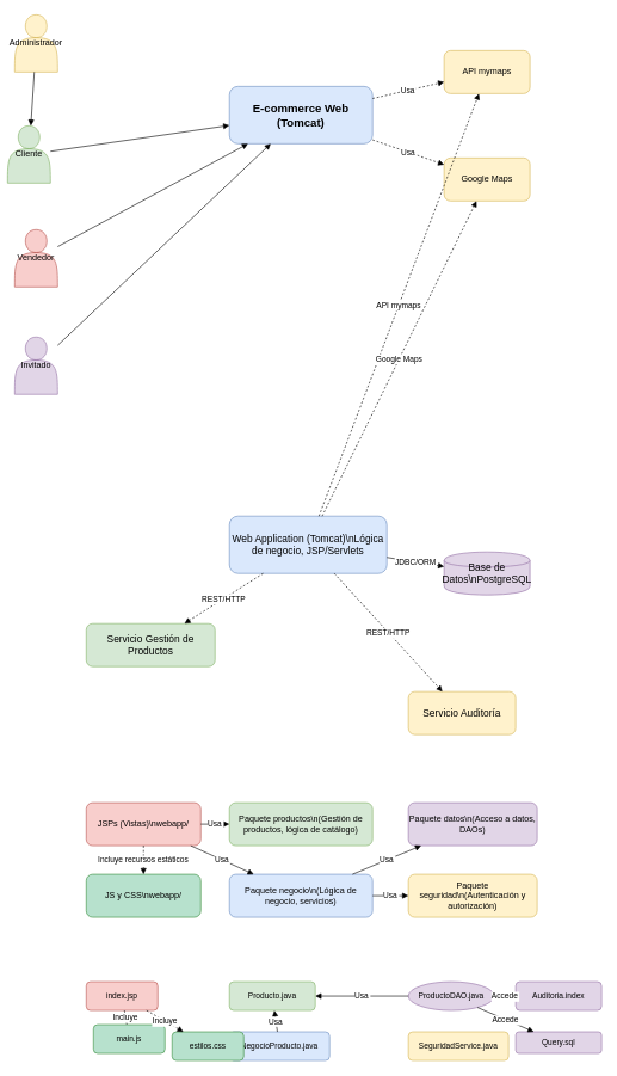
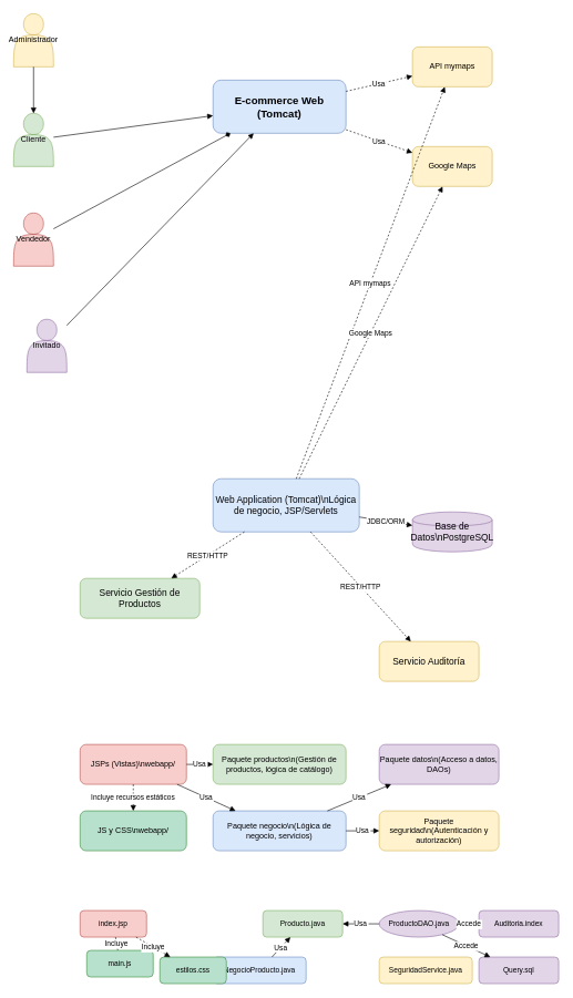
  <mxCell id="0" />
  <mxCell id="1" parent="0" />
  <mxCell id="2" value="E-commerce Web (Tomcat)" style="rounded=1;whiteSpace=wrap;html=1;fillColor=#dae8fc;strokeColor=#6c8ebf;fontSize=16;fontStyle=1;" parent="1" vertex="1"><mxGeometry x="320" y="120" width="200" height="80" as="geometry" /></mxCell>
  <mxCell id="3" value="Administrador" style="shape=actor;whiteSpace=wrap;html=1;fillColor=#fff2cc;strokeColor=#d6b656;" parent="1" vertex="1"><mxGeometry x="20" y="20" width="60" height="80" as="geometry" /></mxCell>
- <mxCell id="4" value="Cliente" style="shape=actor;whiteSpace=wrap;html=1;fillColor=#d5e8d4;strokeColor=#82b366;" parent="1" vertex="1"><mxGeometry x="10" y="175" width="60" height="80" as="geometry" /></mxCell>
+ <mxCell id="4" value="Cliente" style="shape=actor;whiteSpace=wrap;html=1;fillColor=#d5e8d4;strokeColor=#82b366;" parent="1" vertex="1"><mxGeometry x="20" y="170" width="60" height="80" as="geometry" /></mxCell>
  <mxCell id="5" value="Vendedor" style="shape=actor;whiteSpace=wrap;html=1;fillColor=#f8cecc;strokeColor=#b85450;" parent="1" vertex="1"><mxGeometry x="20" y="320" width="60" height="80" as="geometry" /></mxCell>
- <mxCell id="6" value="Invitado" style="shape=actor;whiteSpace=wrap;html=1;fillColor=#e1d5e7;strokeColor=#9673a6;" parent="1" vertex="1"><mxGeometry x="20" y="470" width="60" height="80" as="geometry" /></mxCell>
+ <mxCell id="6" value="Invitado" style="shape=actor;whiteSpace=wrap;html=1;fillColor=#e1d5e7;strokeColor=#9673a6;" parent="1" vertex="1"><mxGeometry x="40" y="480" width="60" height="80" as="geometry" /></mxCell>
  <mxCell id="7" value="API mymaps" style="rounded=1;whiteSpace=wrap;html=1;fillColor=#fff2cc;strokeColor=#d6b656;" parent="1" vertex="1"><mxGeometry x="620" y="70" width="120" height="60" as="geometry" /></mxCell>
  <mxCell id="8" value="Google Maps" style="rounded=1;whiteSpace=wrap;html=1;fillColor=#fff2cc;strokeColor=#d6b656;" parent="1" vertex="1"><mxGeometry x="620" y="220" width="120" height="60" as="geometry" /></mxCell>
  <mxCell id="9" value="Web Application (Tomcat)\nLógica de negocio, JSP/Servlets" style="rounded=1;whiteSpace=wrap;html=1;fillColor=#dae8fc;strokeColor=#6c8ebf;fontSize=14;" parent="1" vertex="1"><mxGeometry x="320" y="720" width="220" height="80" as="geometry" /></mxCell>
  <mxCell id="10" value="Base de Datos\nPostgreSQL" style="shape=cylinder;whiteSpace=wrap;html=1;fillColor=#e1d5e7;strokeColor=#9673a6;fontSize=14;" parent="1" vertex="1"><mxGeometry x="620" y="770" width="120" height="60" as="geometry" /></mxCell>
  <mxCell id="11" value="Servicio Gestión de Productos" style="rounded=1;whiteSpace=wrap;html=1;fillColor=#d5e8d4;strokeColor=#82b366;fontSize=14;" parent="1" vertex="1"><mxGeometry x="120" y="870" width="180" height="60" as="geometry" /></mxCell>
  <mxCell id="12" value="Servicio Auditoría" style="rounded=1;whiteSpace=wrap;html=1;fillColor=#fff2cc;strokeColor=#d6b656;fontSize=14;" parent="1" vertex="1"><mxGeometry x="570" y="965" width="150" height="60" as="geometry" /></mxCell>
  <mxCell id="13" value="Paquete productos\n(Gestión de productos, lógica de catálogo)" style="rounded=1;whiteSpace=wrap;html=1;fillColor=#d5e8d4;strokeColor=#82b366;fontSize=12;" parent="1" vertex="1"><mxGeometry x="320" y="1120" width="200" height="60" as="geometry" /></mxCell>
  <mxCell id="14" value="Paquete datos\n(Acceso a datos, DAOs)" style="rounded=1;whiteSpace=wrap;html=1;fillColor=#e1d5e7;strokeColor=#9673a6;fontSize=12;" parent="1" vertex="1"><mxGeometry x="570" y="1120" width="180" height="60" as="geometry" /></mxCell>
  <mxCell id="15" value="Paquete negocio\n(Lógica de negocio, servicios)" style="rounded=1;whiteSpace=wrap;html=1;fillColor=#dae8fc;strokeColor=#6c8ebf;fontSize=12;" parent="1" vertex="1"><mxGeometry x="320" y="1220" width="200" height="60" as="geometry" /></mxCell>
  <mxCell id="16" value="Paquete seguridad\n(Autenticación y autorización)" style="rounded=1;whiteSpace=wrap;html=1;fillColor=#fff2cc;strokeColor=#d6b656;fontSize=12;" parent="1" vertex="1"><mxGeometry x="570" y="1220" width="180" height="60" as="geometry" /></mxCell>
  <mxCell id="17" value="JSPs (Vistas)\nwebapp/" style="rounded=1;whiteSpace=wrap;html=1;fillColor=#f8cecc;strokeColor=#b85450;fontSize=12;" parent="1" vertex="1"><mxGeometry x="120" y="1120" width="160" height="60" as="geometry" /></mxCell>
  <mxCell id="18" value="JS y CSS\nwebapp/" style="rounded=1;whiteSpace=wrap;html=1;fillColor=#b7e1cd;strokeColor=#388e3c;fontSize=12;" parent="1" vertex="1"><mxGeometry x="120" y="1220" width="160" height="60" as="geometry" /></mxCell>
- <mxCell id="19" value="Producto.java" style="rounded=1;whiteSpace=wrap;html=1;fillColor=#d5e8d4;strokeColor=#82b366;fontSize=11;" parent="1" vertex="1"><mxGeometry x="320" y="1370" width="120" height="40" as="geometry" /></mxCell>
+ <mxCell id="19" value="Producto.java" style="rounded=1;whiteSpace=wrap;html=1;fillColor=#d5e8d4;strokeColor=#82b366;fontSize=11;" parent="1" vertex="1"><mxGeometry x="395" y="1370" width="120" height="40" as="geometry" /></mxCell>
  <mxCell id="20" value="ProductoDAO.java" style="ellipse;whiteSpace=wrap;html=1;fillColor=#e1d5e7;strokeColor=#9673a6;fontSize=11;" parent="1" vertex="1"><mxGeometry x="570" y="1370" width="120" height="40" as="geometry" /></mxCell>
  <mxCell id="21" value="NegocioProducto.java" style="rounded=1;whiteSpace=wrap;html=1;fillColor=#dae8fc;strokeColor=#6c8ebf;fontSize=11;" parent="1" vertex="1"><mxGeometry x="320" y="1440" width="140" height="40" as="geometry" /></mxCell>
  <mxCell id="22" value="SeguridadService.java" style="rounded=1;whiteSpace=wrap;html=1;fillColor=#fff2cc;strokeColor=#d6b656;fontSize=11;" parent="1" vertex="1"><mxGeometry x="570" y="1440" width="140" height="40" as="geometry" /></mxCell>
  <mxCell id="23" value="index.jsp" style="rounded=1;whiteSpace=wrap;html=1;fillColor=#f8cecc;strokeColor=#b85450;fontSize=11;" parent="1" vertex="1"><mxGeometry x="120" y="1370" width="100" height="40" as="geometry" /></mxCell>
  <mxCell id="24" value="main.js" style="rounded=1;whiteSpace=wrap;html=1;fillColor=#b7e1cd;strokeColor=#388e3c;fontSize=11;" parent="1" vertex="1"><mxGeometry x="130" y="1430" width="100" height="40" as="geometry" /></mxCell>
  <mxCell id="25" value="estilos.css" style="rounded=1;whiteSpace=wrap;html=1;fillColor=#b7e1cd;strokeColor=#388e3c;fontSize=11;" parent="1" vertex="1"><mxGeometry x="240" y="1440" width="100" height="40" as="geometry" /></mxCell>
  <mxCell id="26" value="Auditoria.index" style="rounded=1;whiteSpace=wrap;html=1;fillColor=#e1d5e7;strokeColor=#9673a6;fontSize=11;" parent="1" vertex="1"><mxGeometry x="720" y="1370" width="120" height="40" as="geometry" /></mxCell>
- <mxCell id="27" value="Query.sql" style="rounded=1;whiteSpace=wrap;html=1;fillColor=#e1d5e7;strokeColor=#9673a6;fontSize=11;" parent="1" vertex="1"><mxGeometry x="720" y="1440" width="120" height="30" as="geometry" /></mxCell>
+ <mxCell id="27" value="Query.sql" style="rounded=1;whiteSpace=wrap;html=1;fillColor=#e1d5e7;strokeColor=#9673a6;fontSize=11;" parent="1" vertex="1"><mxGeometry x="720" y="1440" width="120" height="40" as="geometry" /></mxCell>
  <mxCell id="28" value="Usa" style="endArrow=block;endFill=1;strokeColor=#000000;" parent="1" source="21" target="19" edge="1"><mxGeometry relative="1" as="geometry" /></mxCell>
  <mxCell id="29" value="Usa" style="endArrow=block;endFill=1;strokeColor=#000000;" parent="1" source="20" target="19" edge="1"><mxGeometry relative="1" as="geometry" /></mxCell>
  <mxCell id="30" value="Accede" style="endArrow=block;endFill=1;strokeColor=#000000;" parent="1" source="20" target="26" edge="1"><mxGeometry relative="1" as="geometry" /></mxCell>
  <mxCell id="31" value="Accede" style="endArrow=block;endFill=1;strokeColor=#000000;" parent="1" source="20" target="27" edge="1"><mxGeometry relative="1" as="geometry" /></mxCell>
  <mxCell id="32" value="Incluye" style="endArrow=block;endFill=1;strokeColor=#000000;dashed=1;" parent="1" source="23" target="24" edge="1"><mxGeometry relative="1" as="geometry" /></mxCell>
  <mxCell id="33" value="Incluye" style="endArrow=block;endFill=1;strokeColor=#000000;dashed=1;" parent="1" source="23" target="25" edge="1"><mxGeometry relative="1" as="geometry" /></mxCell>
  <mxCell id="34" style="endArrow=block;endFill=1;strokeColor=#000000;" parent="1" source="3" target="4" edge="1"><mxGeometry relative="1" as="geometry" /></mxCell>
  <mxCell id="35" style="endArrow=block;endFill=1;strokeColor=#000000;" parent="1" source="4" target="2" edge="1"><mxGeometry relative="1" as="geometry" /></mxCell>
- <mxCell id="36" style="endArrow=block;endFill=1;strokeColor=#000000;" parent="1" source="5" target="2" edge="1"><mxGeometry relative="1" as="geometry" /></mxCell>
+ <mxCell id="36" style="endArrow=diamond;endFill=1;strokeColor=#000000;" parent="1" source="5" target="2" edge="1"><mxGeometry relative="1" as="geometry" /></mxCell>
  <mxCell id="37" style="endArrow=block;endFill=1;strokeColor=#000000;" parent="1" source="6" target="2" edge="1"><mxGeometry relative="1" as="geometry" /></mxCell>
  <mxCell id="38" value="Usa" style="endArrow=block;endFill=1;strokeColor=#000000;dashed=1;" parent="1" source="2" target="7" edge="1"><mxGeometry relative="1" as="geometry" /></mxCell>
  <mxCell id="39" value="Usa" style="endArrow=block;endFill=1;strokeColor=#000000;dashed=1;" parent="1" source="2" target="8" edge="1"><mxGeometry relative="1" as="geometry" /></mxCell>
  <mxCell id="40" value="JDBC/ORM" style="endArrow=block;endFill=1;strokeColor=#000000;" parent="1" source="9" target="10" edge="1"><mxGeometry relative="1" as="geometry" /></mxCell>
  <mxCell id="41" value="REST/HTTP" style="endArrow=block;endFill=1;strokeColor=#000000;dashed=1;" parent="1" source="9" target="11" edge="1"><mxGeometry relative="1" as="geometry" /></mxCell>
  <mxCell id="42" value="REST/HTTP" style="endArrow=block;endFill=1;strokeColor=#000000;dashed=1;" parent="1" source="9" target="12" edge="1"><mxGeometry relative="1" as="geometry" /></mxCell>
  <mxCell id="43" value="API mymaps" style="endArrow=block;endFill=1;strokeColor=#000000;dashed=1;" parent="1" source="9" target="7" edge="1"><mxGeometry relative="1" as="geometry" /></mxCell>
  <mxCell id="44" value="Google Maps" style="endArrow=block;endFill=1;strokeColor=#000000;dashed=1;" parent="1" source="9" target="8" edge="1"><mxGeometry relative="1" as="geometry" /></mxCell>
  <mxCell id="45" value="Usa" style="endArrow=block;endFill=1;strokeColor=#000000;" parent="1" source="17" target="13" edge="1"><mxGeometry relative="1" as="geometry" /></mxCell>
  <mxCell id="46" value="Usa" style="endArrow=block;endFill=1;strokeColor=#000000;" parent="1" source="17" target="15" edge="1"><mxGeometry relative="1" as="geometry" /></mxCell>
  <mxCell id="47" value="Usa" style="endArrow=block;endFill=1;strokeColor=#000000;" parent="1" source="15" target="14" edge="1"><mxGeometry relative="1" as="geometry" /></mxCell>
  <mxCell id="48" value="Usa" style="endArrow=block;endFill=1;strokeColor=#000000;" parent="1" source="15" target="16" edge="1"><mxGeometry relative="1" as="geometry" /></mxCell>
  <mxCell id="49" value="Incluye recursos estáticos" style="endArrow=block;endFill=1;strokeColor=#000000;dashed=1;" parent="1" source="17" target="18" edge="1"><mxGeometry relative="1" as="geometry" /></mxCell>
